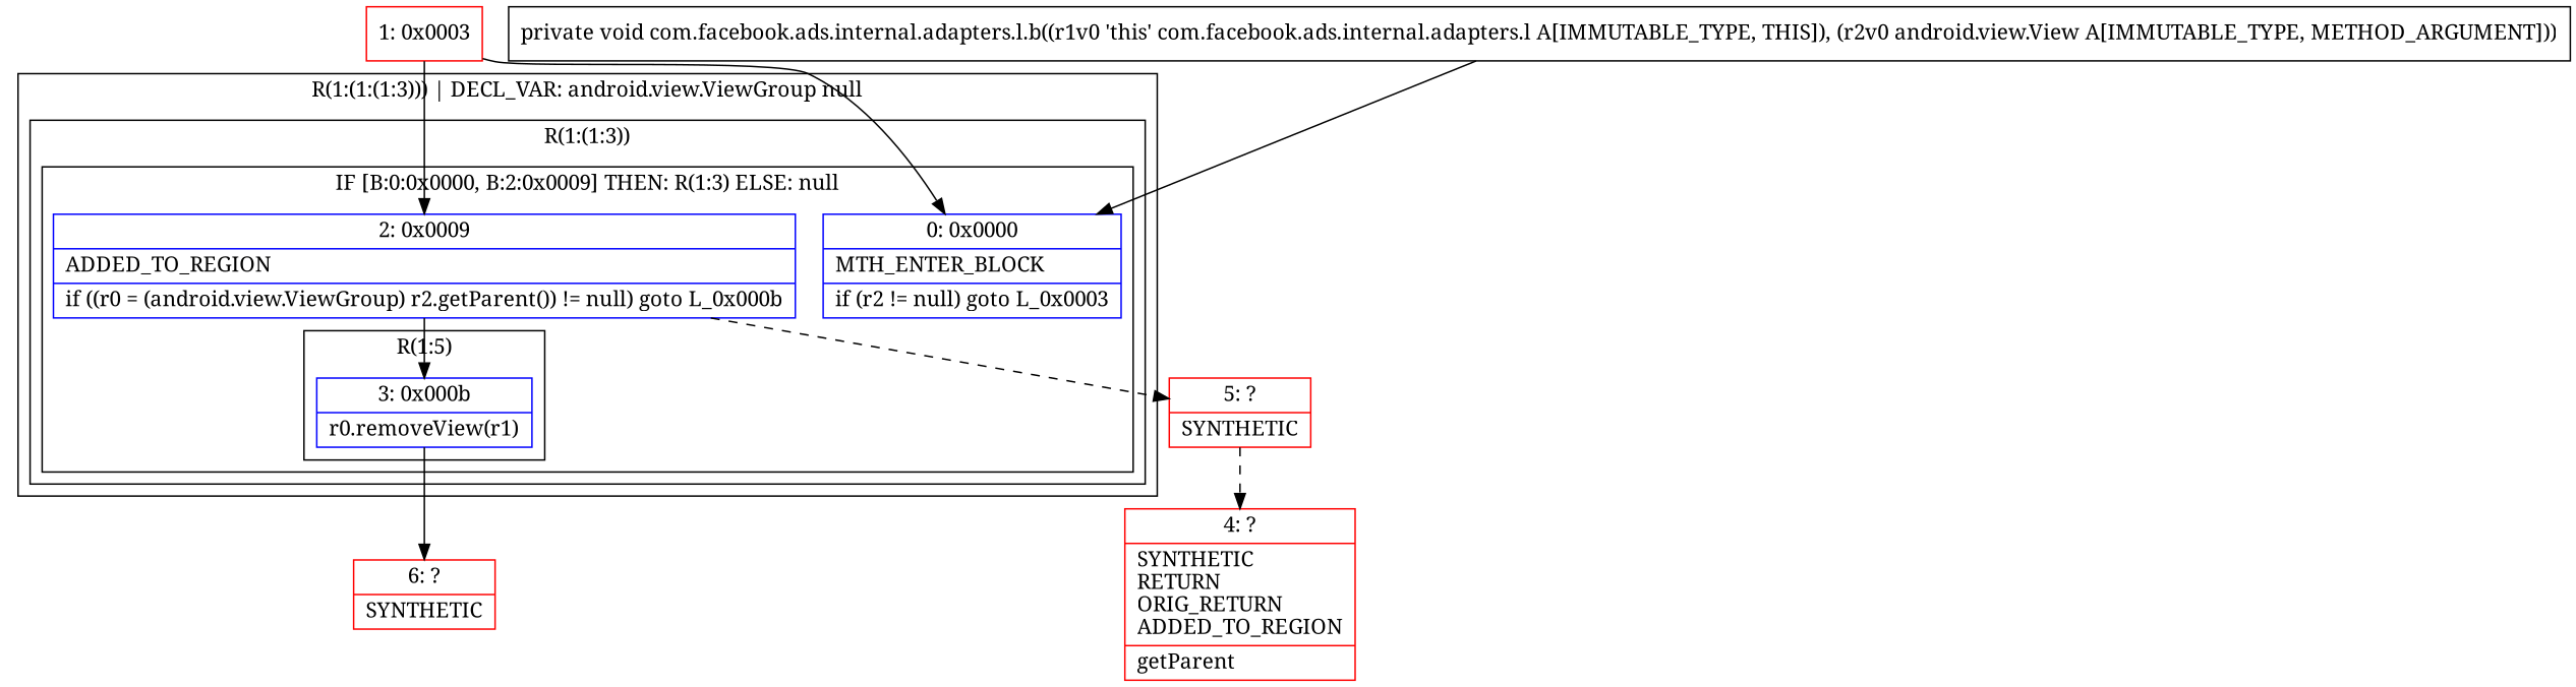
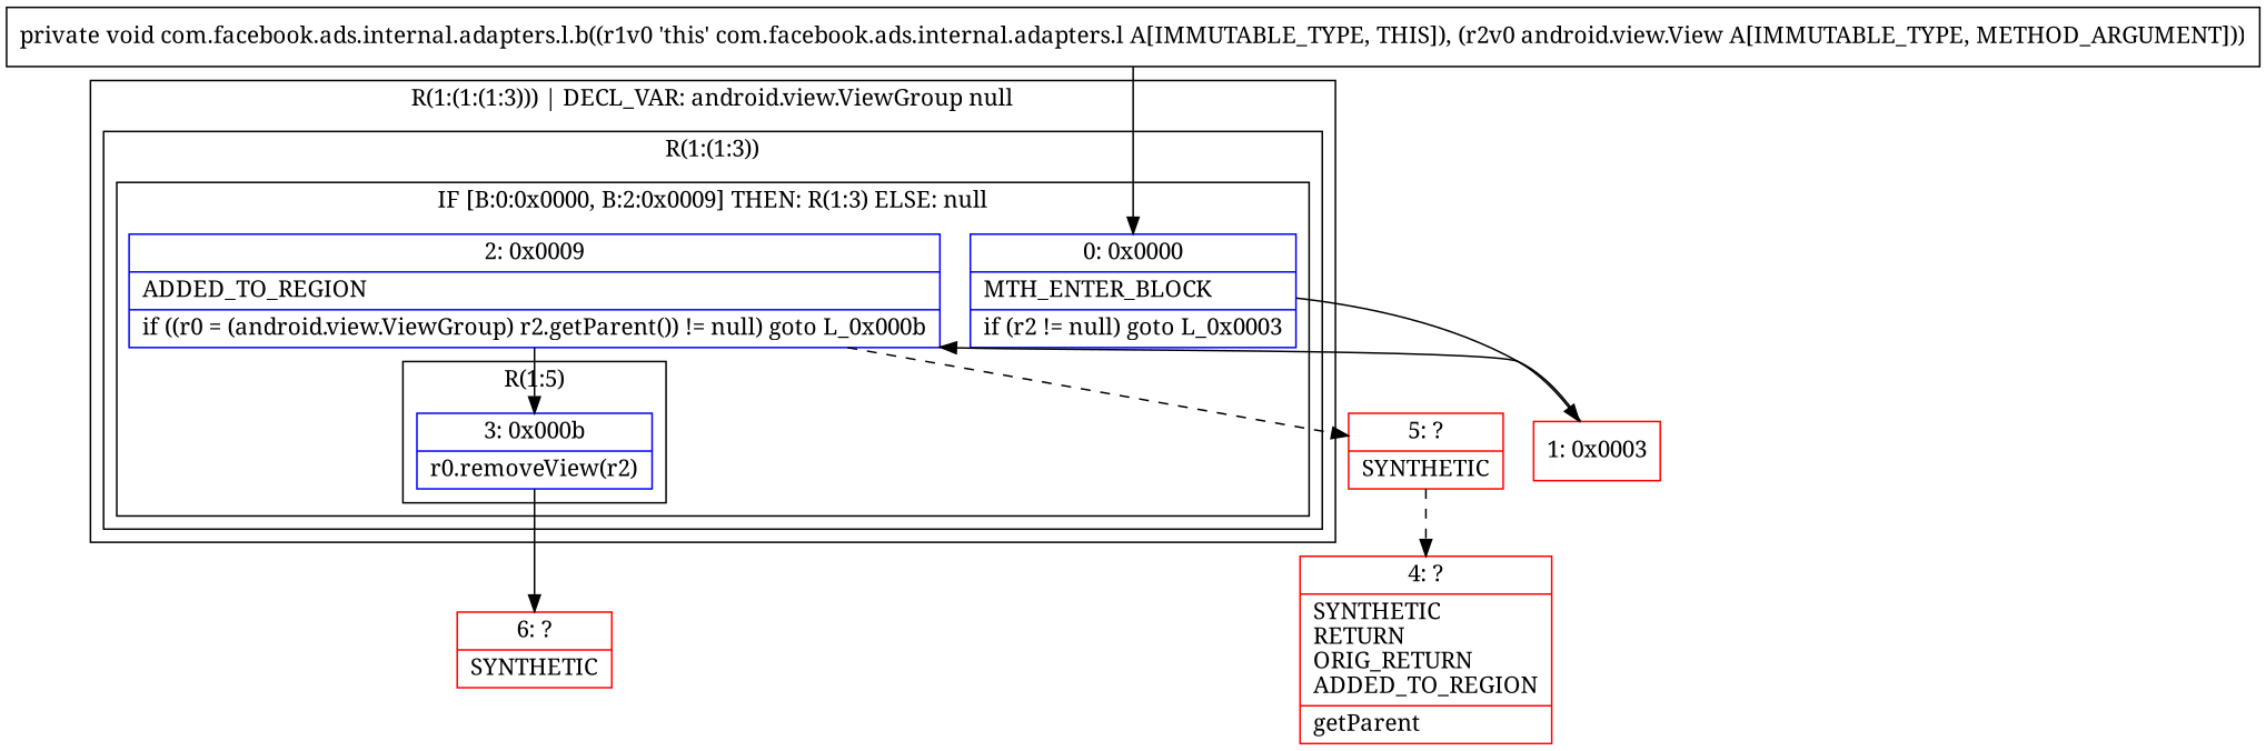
  digraph {
    fontname="Noto Serif"
    node [color=red fontname="Noto Serif" shape=record]
    edge [fontname="Noto Serif"]
-   n1 [color=blue label="{3\:\ 0x000b|r0.removeView(r1)\l}"]
+   n1 [color=blue label="{3\:\ 0x000b|r0.removeView(r2)\l}"]
    n2 [color=blue label="{0\:\ 0x0000|MTH_ENTER_BLOCK\l|if (r2 != null) goto L_0x0003\l}"]
    n3 [color=blue label="{2\:\ 0x0009|ADDED_TO_REGION\l|if ((r0 = (android.view.ViewGroup) r2.getParent()) != null) goto L_0x000b\l}"]
    n4 [label="{6\:\ ?|SYNTHETIC\l}"]
    n5 [label="{1\:\ 0x0003}"]
    n6 [label="{5\:\ ?|SYNTHETIC\l}"]
    n7 [label="{4\:\ ?|SYNTHETIC\lRETURN\lORIG_RETURN\lADDED_TO_REGION\l|getParent\l}"]
    n8 [label="{private void com.facebook.ads.internal.adapters.l.b((r1v0 'this' com.facebook.ads.internal.adapters.l A[IMMUTABLE_TYPE, THIS]), (r2v0 android.view.View A[IMMUTABLE_TYPE, METHOD_ARGUMENT])) }" color=""]
    subgraph cluster_1 {
      label="R(1:(1:(1:3))) | DECL_VAR: android.view.ViewGroup null\l"
      subgraph cluster_2 {
        label="R(1:(1:3))"
        subgraph cluster_3 {
          label="IF [B:0:0x0000, B:2:0x0009] THEN: R(1:3) ELSE: null"
          n2
          n3
          subgraph cluster_4 {
            label="R(1:5)"
            n1
          }
        }
      }
    }
    n1 -> n4
-   n5 -> n2
+   n2 -> n5
    n3 -> n1
    n3 -> n6 [style=dashed]
    n5 -> n3
    n6 -> n7 [style=dashed]
    n8 -> n2
  }
